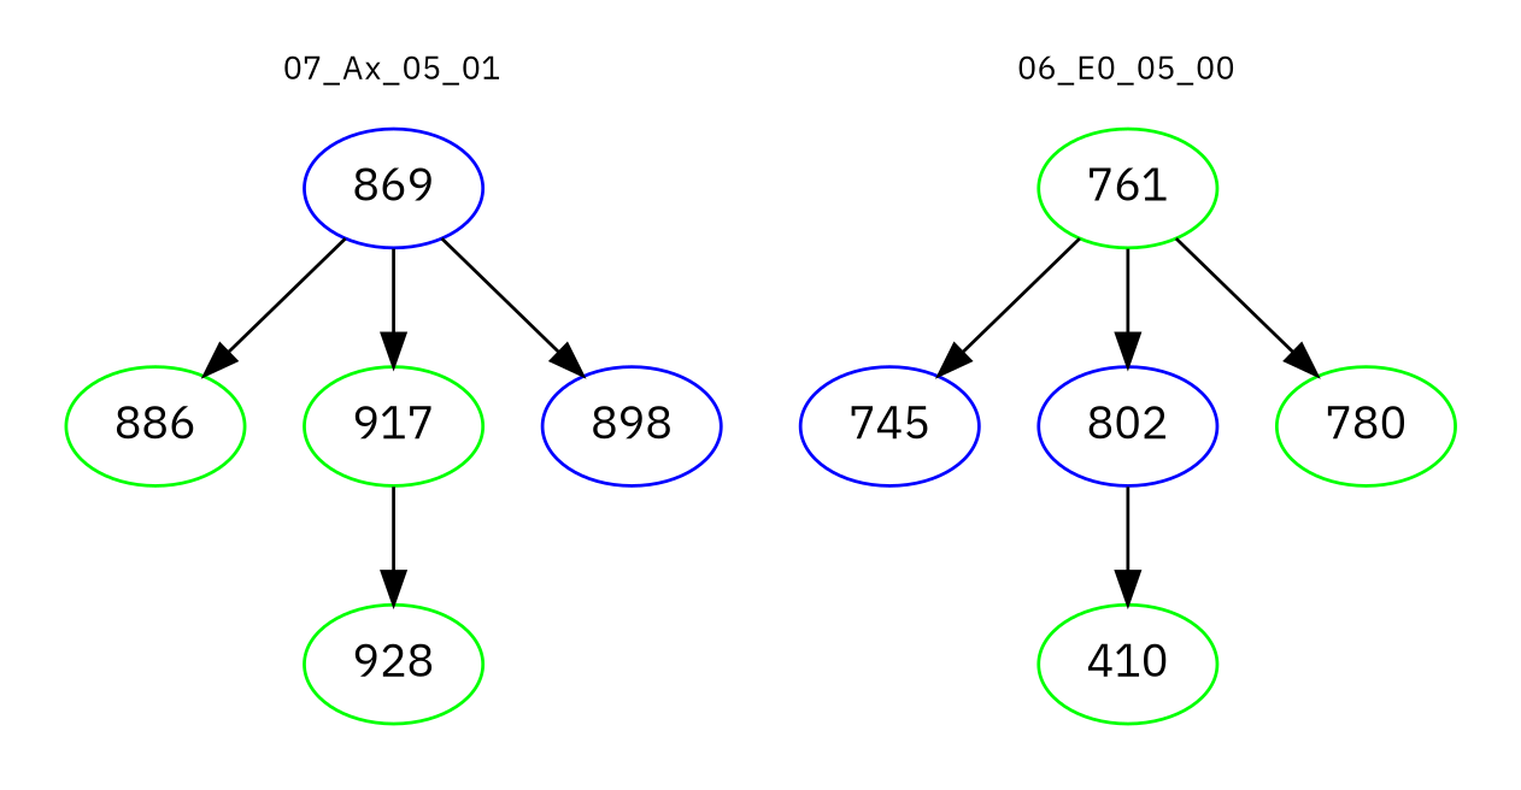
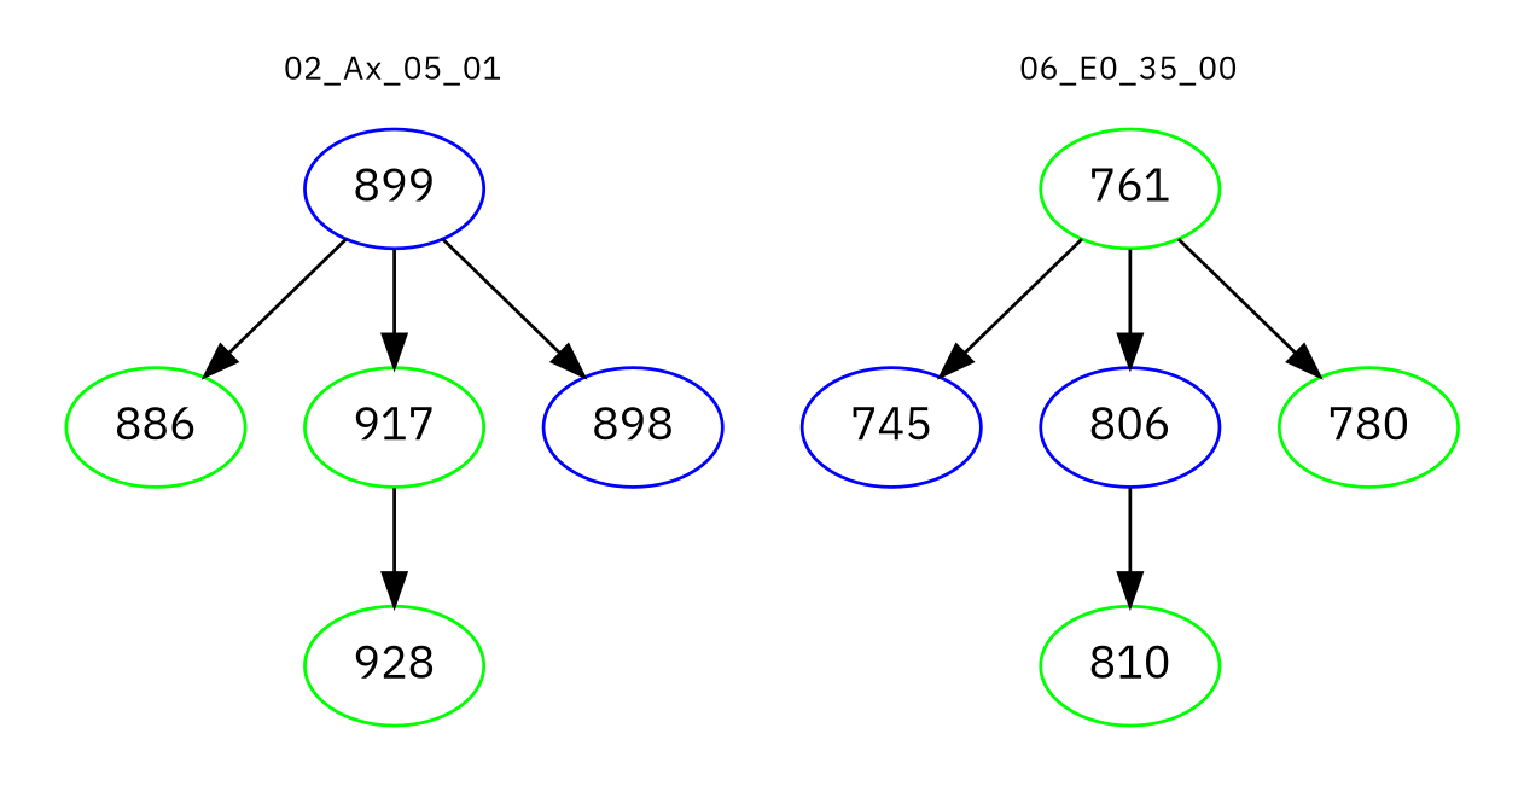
  digraph {
    fontname="IBM Plex Sans"
    node [color=green fontname="IBM Plex Sans"]
    edge [color=black fontname="IBM Plex Sans"]
-   n1 [color=blue label=869]
+   n1 [color=blue label=899]
    n2 [label=886]
    n3 [label=917]
    n4 [color=blue label=898]
    n5 [label=928]
    n6 [label=761]
    n7 [color=blue label=745]
-   n8 [color=blue label=802]
+   n8 [color=blue label=806]
    n9 [label=780]
-   n10 [label=410]
+   n10 [label=810]
    subgraph cluster_1 {
      color=white
      fontsize=10
-     label="07_Ax_05_01"
+     label="02_Ax_05_01"
      n1
      n2
      n3
      n4
      n5
    }
    subgraph cluster_2 {
      color=white
      fontsize=10
-     label="06_E0_05_00"
+     label="06_E0_35_00"
      n6
      n7
      n8
      n9
      n10
    }
    n1 -> n2
    n1 -> n3
    n1 -> n4
    n3 -> n5
    n6 -> n7
    n6 -> n8
    n6 -> n9
    n8 -> n10
  }
